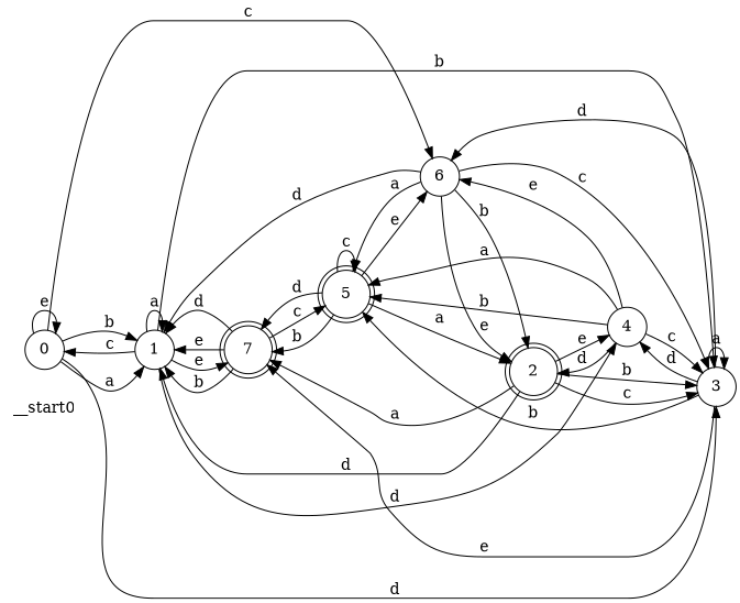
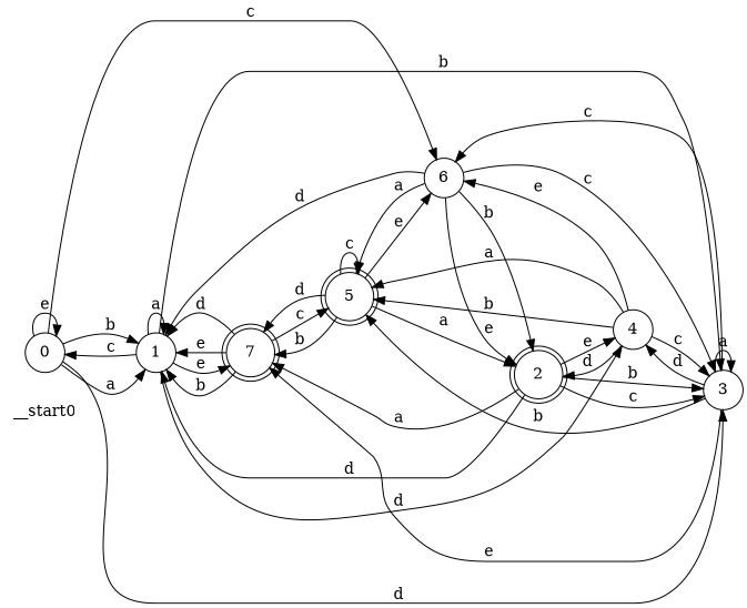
  digraph {
    rankdir=LR
    node [shape=circle color=black fillcolor=white style=filled]
    __start0 [shape=none color="" fillcolor="" style=""]
    n2 [label=0]
    n3 [label=1]
    n4 [label=3]
    n5 [label=6]
    n6 [label=4]
    n7 [label=7 shape=doublecircle style="rounded,filled"]
    n8 [label=5 shape=doublecircle style="rounded,filled"]
    n9 [label=2 shape=doublecircle style="rounded,filled"]
    n2 -> n2 [label=e]
    n2 -> n3 [label=a]
    n2 -> n3 [label=b]
    n2 -> n4 [label=d]
    n2 -> n5 [label=c]
    n3 -> n2 [label=c]
    n3 -> n3 [label=a]
    n3 -> n4 [label=b]
    n3 -> n6 [label=d]
    n3 -> n7 [label=e]
    n4 -> n4 [label=a]
-   n4 -> n5 [label=d]
+   n4 -> n5 [label=c]
    n4 -> n6 [label=d]
    n4 -> n7 [label=e]
    n4 -> n8 [label=b]
    n5 -> n3 [label=d]
    n5 -> n4 [label=c]
    n5 -> n8 [label=a]
    n5 -> n9 [label=b]
    n5 -> n9 [label=e]
    n6 -> n4 [label=c]
    n6 -> n5 [label=e]
    n6 -> n8 [label=a]
    n6 -> n8 [label=b]
    n6 -> n9 [label=d]
    n7 -> n3 [label=b]
    n7 -> n3 [label=d]
    n7 -> n3 [label=e]
    n7 -> n8 [label=c]
    n8 -> n5 [label=e]
    n8 -> n7 [label=b]
    n8 -> n7 [label=d]
    n8 -> n8 [label=c]
    n8 -> n9 [label=a]
    n9 -> n3 [label=d]
    n9 -> n4 [label=b]
    n9 -> n4 [label=c]
    n9 -> n6 [label=e]
    n9 -> n7 [label=a]
  }
